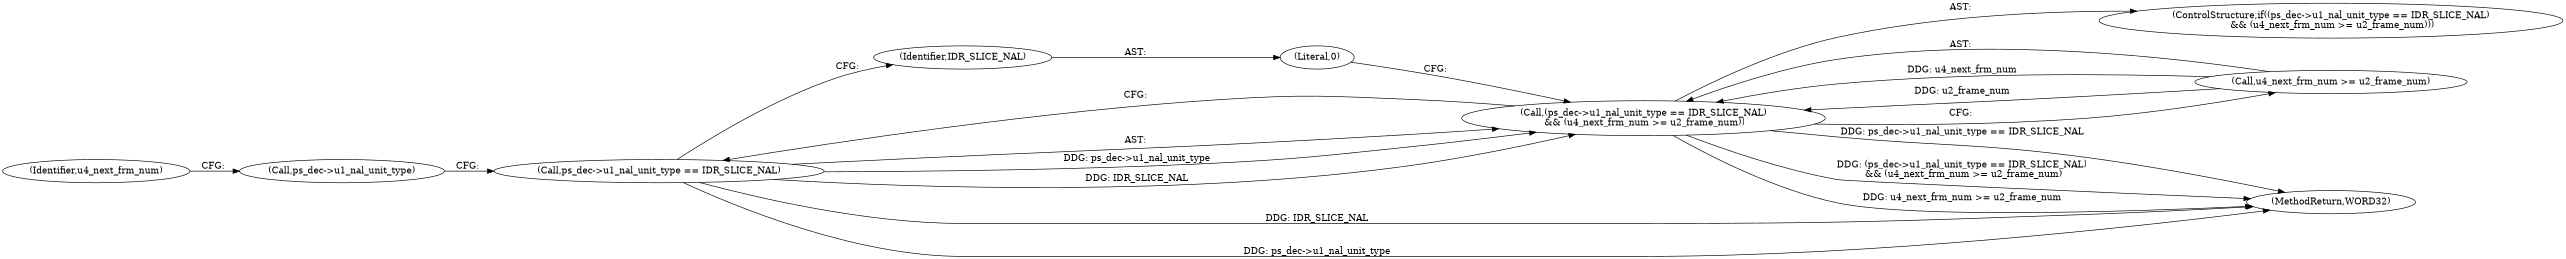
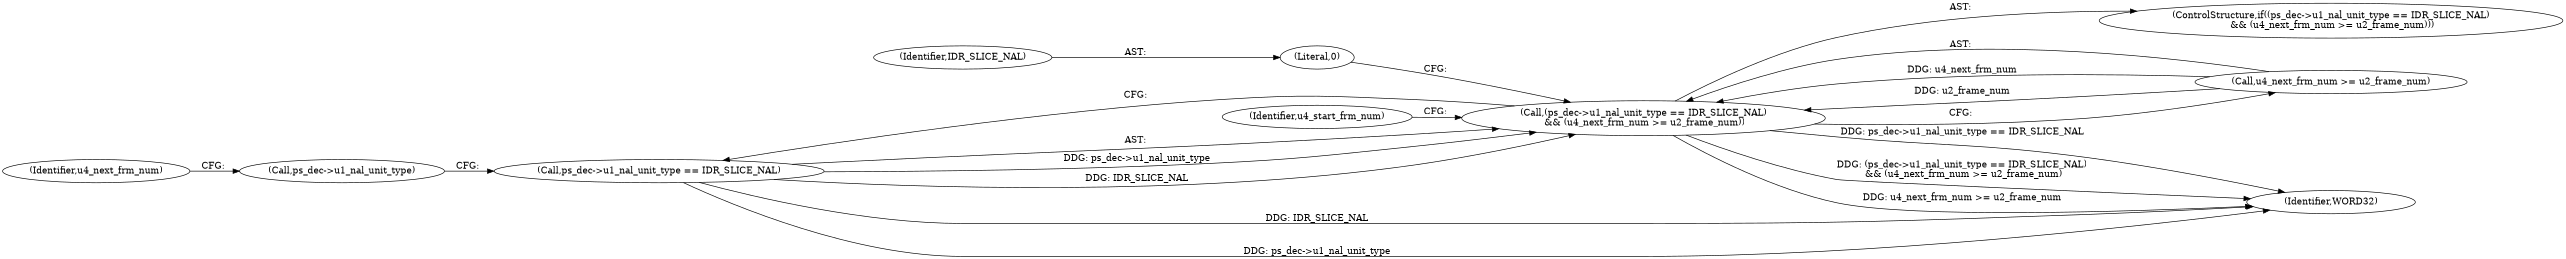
  digraph {
    rankdir=LR
    n1 [label="(Call,ps_dec->u1_nal_unit_type == IDR_SLICE_NAL)"]
    n2 [label="(Call,(ps_dec->u1_nal_unit_type == IDR_SLICE_NAL)\n && (u4_next_frm_num >= u2_frame_num))"]
    n3 [label="(Identifier,IDR_SLICE_NAL)"]
-   n4 [label="(MethodReturn,WORD32)"]
+   n4 [label="(Identifier,WORD32)"]
    n5 [label="(Call,u4_next_frm_num >= u2_frame_num)"]
    n6 [label="(ControlStructure,if((ps_dec->u1_nal_unit_type == IDR_SLICE_NAL)\n && (u4_next_frm_num >= u2_frame_num)))"]
    n7 [label="(Literal,0)"]
+   n8 [label="(Identifier,u4_start_frm_num)"]
    n9 [label="(Identifier,u4_next_frm_num)"]
    n10 [label="(Call,ps_dec->u1_nal_unit_type)"]
    n1 -> n2 [label="AST: "]
    n1 -> n2 [label="DDG: ps_dec->u1_nal_unit_type"]
    n1 -> n2 [label="DDG: IDR_SLICE_NAL"]
-   n1 -> n3 [label="CFG: "]
    n1 -> n4 [label="DDG: IDR_SLICE_NAL"]
    n1 -> n4 [label="DDG: ps_dec->u1_nal_unit_type"]
    n2 -> n1 [label="CFG: "]
    n2 -> n4 [label="DDG: ps_dec->u1_nal_unit_type == IDR_SLICE_NAL"]
    n2 -> n4 [label="DDG: (ps_dec->u1_nal_unit_type == IDR_SLICE_NAL)\n && (u4_next_frm_num >= u2_frame_num)"]
    n2 -> n4 [label="DDG: u4_next_frm_num >= u2_frame_num"]
    n2 -> n5 [label="CFG: "]
    n2 -> n6 [label="AST: "]
    n3 -> n7 [label="AST: "]
    n5 -> n2 [label="AST: "]
    n5 -> n2 [label="DDG: u4_next_frm_num"]
    n5 -> n2 [label="DDG: u2_frame_num"]
    n7 -> n2 [label="CFG: "]
+   n8 -> n2 [label="CFG: "]
    n9 -> n10 [label="CFG: "]
    n10 -> n1 [label="CFG: "]
  }
